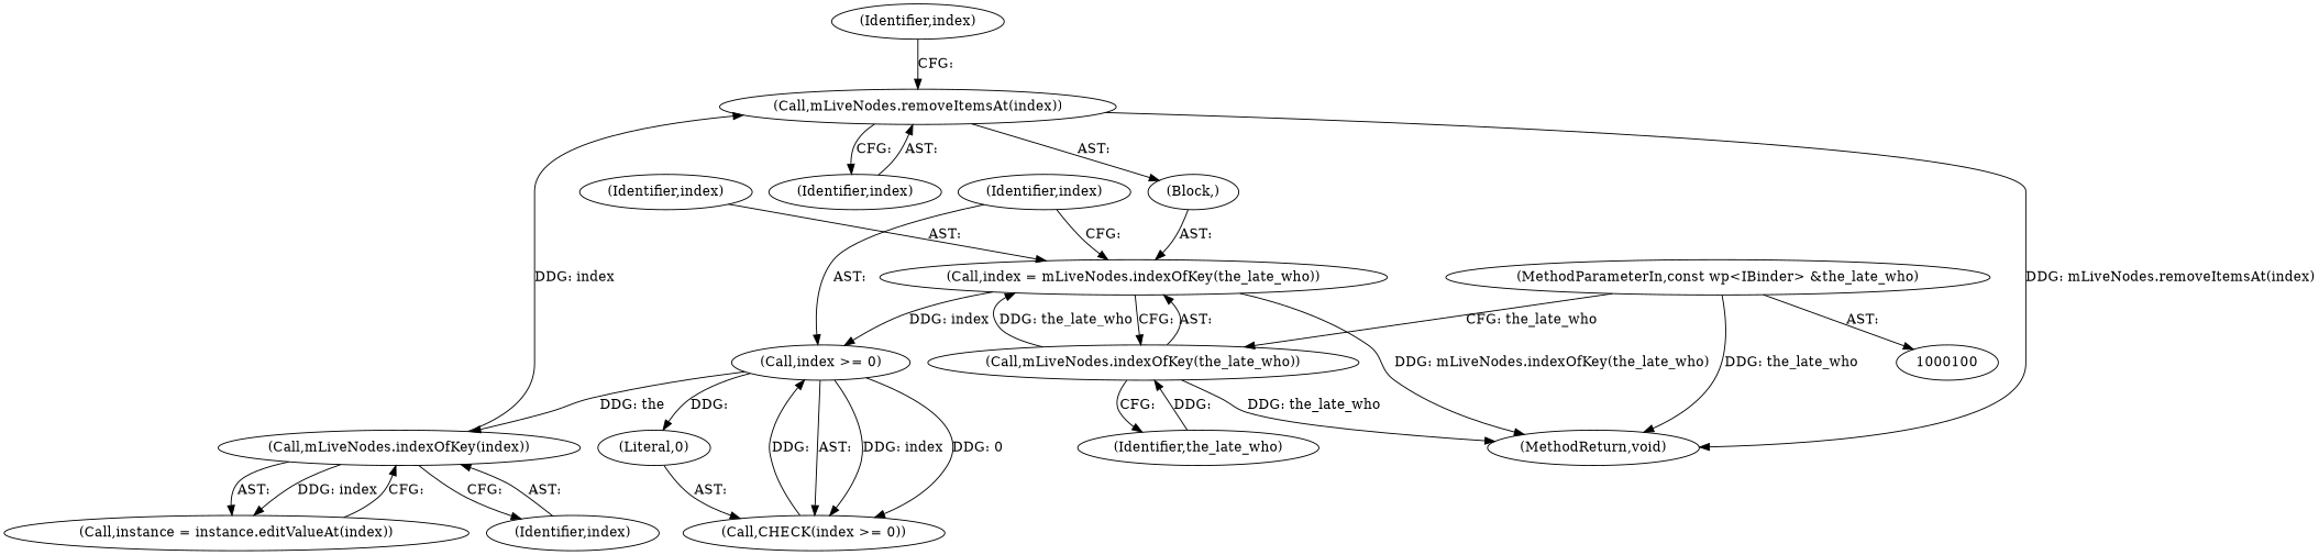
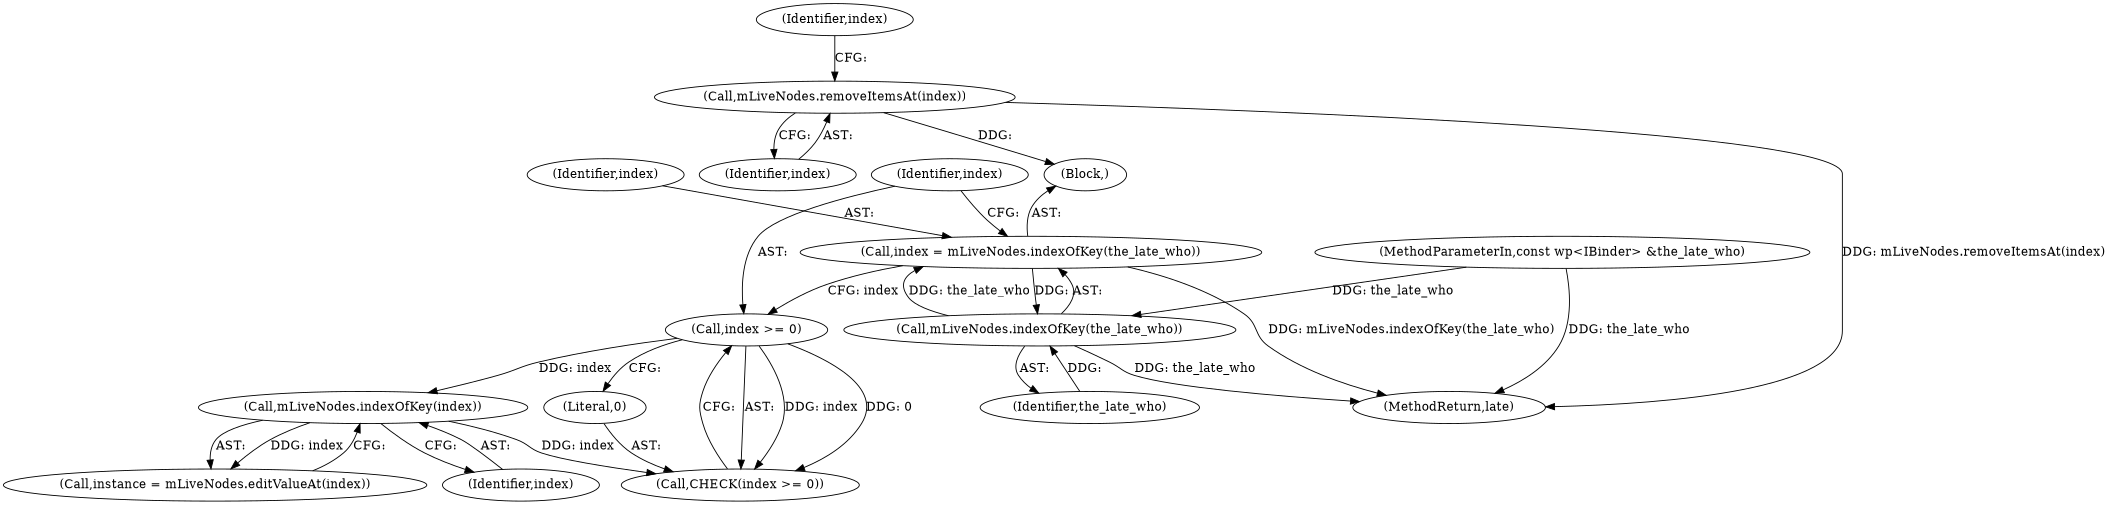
  digraph {
    n1 [label="(Call,mLiveNodes.removeItemsAt(index))"]
    n2 [label="(Identifier,index)"]
    n3 [label="(Block,)"]
-   n4 [label="(MethodReturn,void)"]
+   n4 [label="(MethodReturn,late)"]
    n5 [label="(Call,mLiveNodes.indexOfKey(index))"]
-   n6 [label="(Call,instance = instance.editValueAt(index))"]
+   n6 [label="(Call,instance = mLiveNodes.editValueAt(index))"]
    n7 [label="(Identifier,index)"]
    n8 [label="(Call,index >= 0)"]
    n9 [label="(Call,CHECK(index >= 0))"]
    n10 [label="(Literal,0)"]
    n11 [label="(Call,index = mLiveNodes.indexOfKey(the_late_who))"]
    n12 [label="(Call,mLiveNodes.indexOfKey(the_late_who))"]
    n13 [label="(Identifier,the_late_who)"]
    n14 [label="(MethodParameterIn,const wp<IBinder> &the_late_who)"]
-   1000100
    n16 [label="(Identifier,index)"]
    n17 [label="(Identifier,index)"]
    n18 [label="(Identifier,index)"]
    n1 -> n2 [label="CFG: "]
-   n1 -> n3 [label="AST: "]
+   n1 -> n3 [label="DDG: "]
    n1 -> n4 [label="DDG: mLiveNodes.removeItemsAt(index)"]
    n2 -> n1 [label="AST: "]
-   n5 -> n1 [label="DDG: index"]
+   n5 -> n9 [label="DDG: index"]
    n5 -> n6 [label="AST: "]
    n5 -> n6 [label="DDG: index"]
    n5 -> n7 [label="CFG: "]
    n6 -> n5 [label="CFG: "]
    n7 -> n5 [label="AST: "]
-   n8 -> n5 [label="DDG: the"]
+   n8 -> n5 [label="DDG: index"]
    n8 -> n9 [label="AST: "]
    n8 -> n9 [label="DDG: index"]
    n8 -> n9 [label="DDG: 0"]
-   n8 -> n10 [label="DDG: "]
-   n9 -> n8 [label="DDG: "]
+   n8 -> n10 [label="CFG: "]
+   n9 -> n8 [label="CFG: "]
    n10 -> n9 [label="AST: "]
-   n3 -> n11 [label="AST: "]
+   n11 -> n3 [label="AST: "]
    n11 -> n4 [label="DDG: mLiveNodes.indexOfKey(the_late_who)"]
-   n11 -> n8 [label="DDG: index"]
-   n11 -> n12 [label="CFG: "]
+   n11 -> n8 [label="CFG: index"]
+   n11 -> n12 [label="DDG: "]
    n12 -> n4 [label="DDG: the_late_who"]
    n12 -> n11 [label="AST: "]
    n12 -> n11 [label="DDG: the_late_who"]
-   n12 -> n13 [label="CFG: "]
+   n12 -> n13 [label="AST: "]
    n13 -> n12 [label="DDG: "]
    n14 -> n4 [label="DDG: the_late_who"]
-   n14 -> n12 [label="CFG: the_late_who"]
-   n14 -> 1000100 [label="AST: "]
+   n14 -> n12 [label="DDG: the_late_who"]
    n16 -> n1 [label="CFG: "]
    n17 -> n8 [label="AST: "]
    n17 -> n11 [label="CFG: "]
    n18 -> n11 [label="AST: "]
  }
